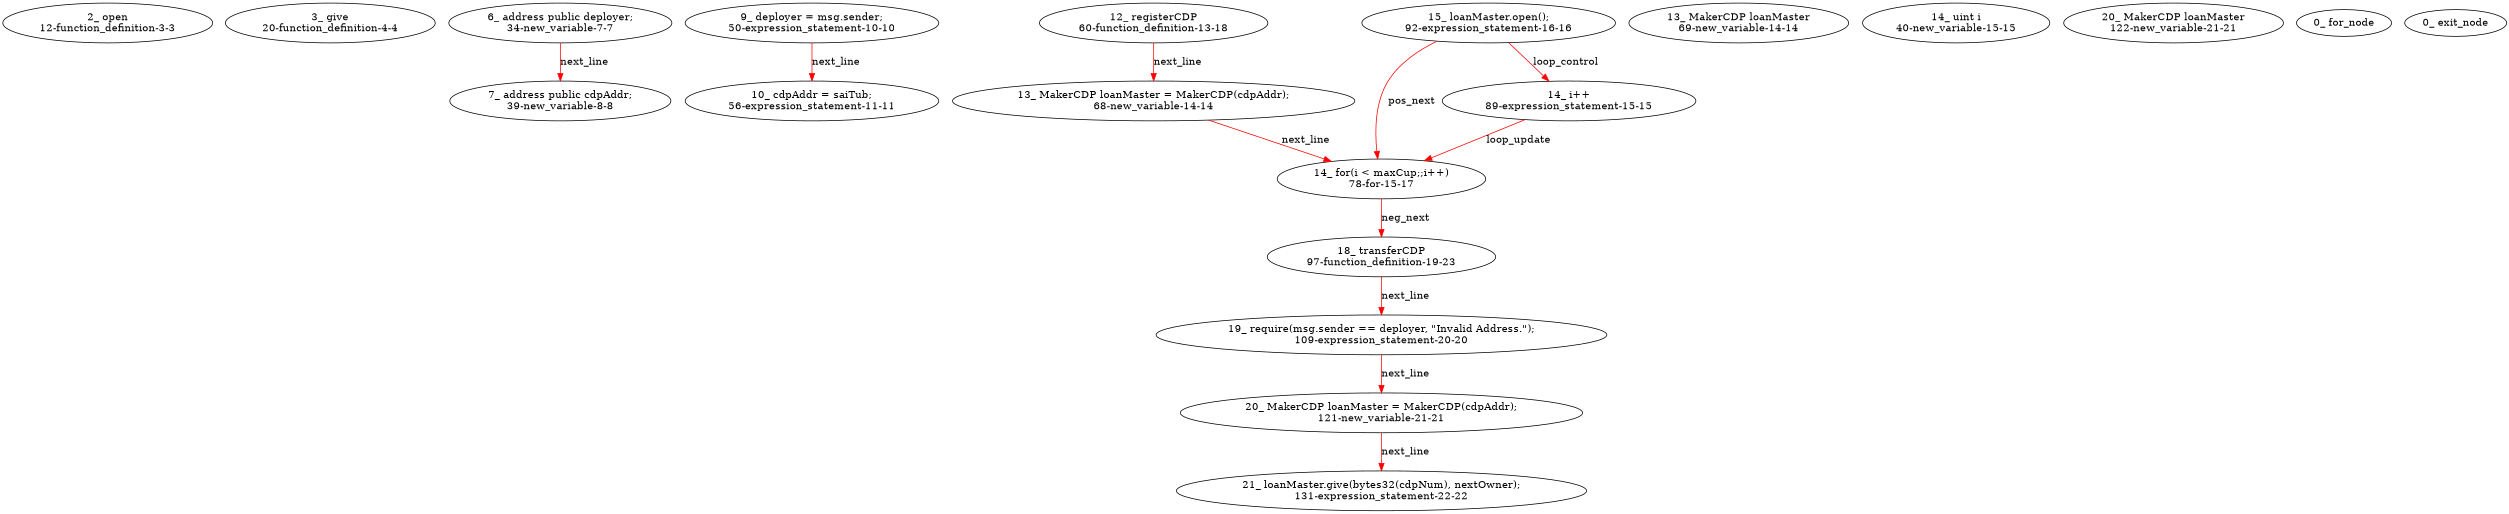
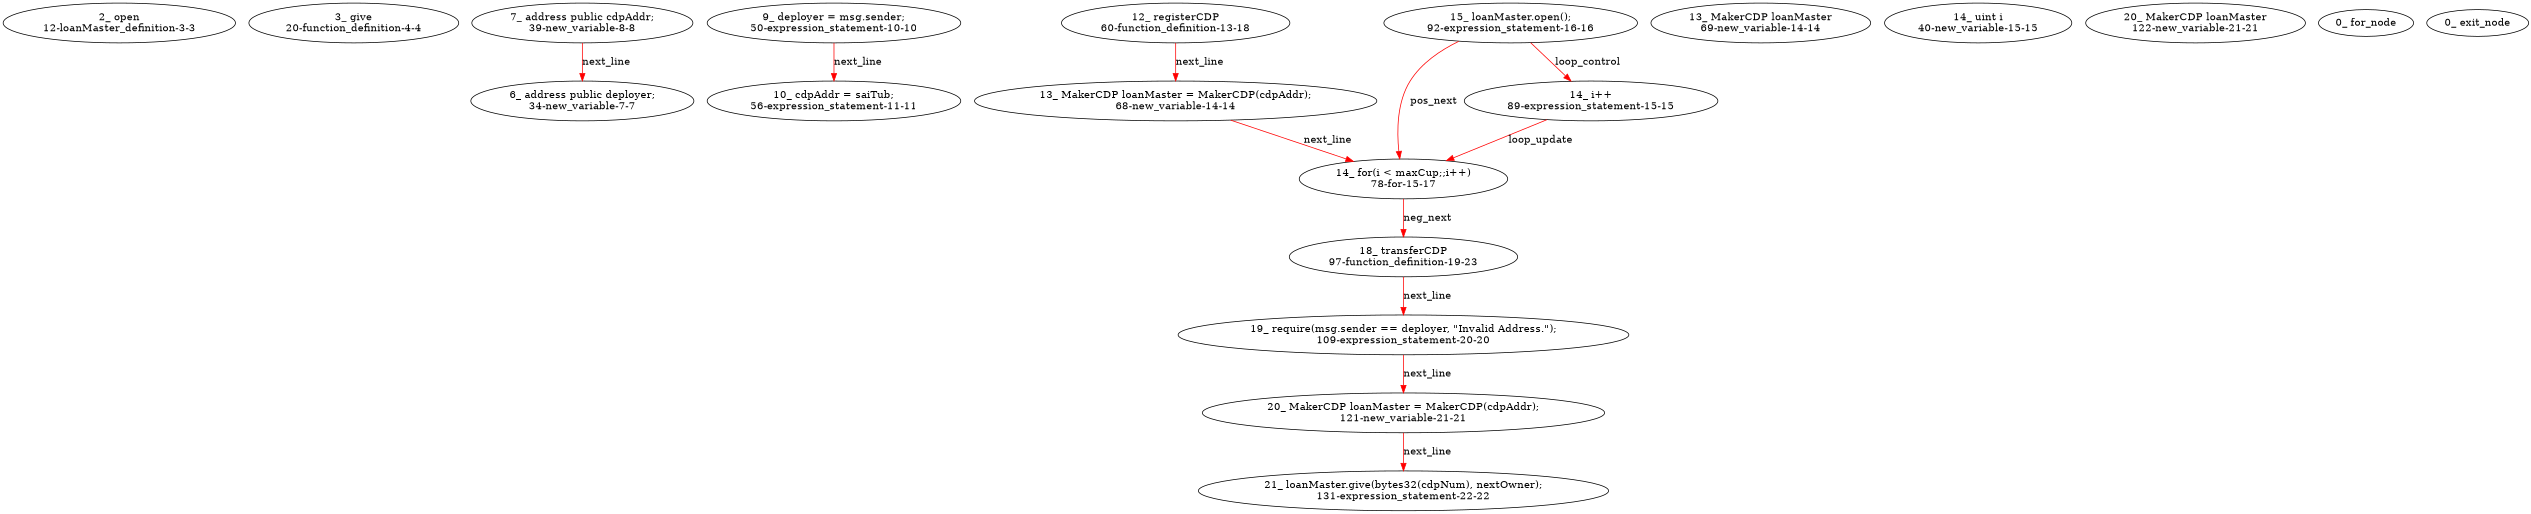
  digraph {
    node [type_label=new_variable]
    edge [color=red controlflow_type=next_line edge_type=CFG_edge]
-   n1 [label="2_ open\n12-function_definition-3-3" type_label=function_definition]
+   n1 [label="2_ open\n12-loanMaster_definition-3-3" type_label=function_definition]
    n2 [label="3_ give\n20-function_definition-4-4" type_label=function_definition]
    n3 [label="6_ address public deployer;\n34-new_variable-7-7"]
    n4 [label="7_ address public cdpAddr;\n39-new_variable-8-8"]
    n5 [label="9_ deployer = msg.sender;\n50-expression_statement-10-10" type_label=expression_statement]
    n6 [label="10_ cdpAddr = saiTub;\n56-expression_statement-11-11" type_label=expression_statement]
    n7 [label="12_ registerCDP\n60-function_definition-13-18" type_label=function_definition]
    n8 [label="13_ MakerCDP loanMaster = MakerCDP(cdpAddr);\n68-new_variable-14-14"]
    n9 [label="14_ for(i < maxCup;;i++)\n78-for-15-17" type_label=for]
    n10 [label="18_ transferCDP\n97-function_definition-19-23" type_label=function_definition]
    n11 [label="13_ MakerCDP loanMaster\n69-new_variable-14-14"]
    n12 [label="15_ loanMaster.open();\n92-expression_statement-16-16" type_label=expression_statement]
    n13 [label="14_ i++\n89-expression_statement-15-15" type_label=expression_statement]
    n14 [label="19_ require(msg.sender == deployer, \"Invalid Address.\");\n109-expression_statement-20-20" type_label=expression_statement]
    n15 [label="14_ uint i\n40-new_variable-15-15"]
    n16 [label="20_ MakerCDP loanMaster = MakerCDP(cdpAddr);\n121-new_variable-21-21"]
    n17 [label="21_ loanMaster.give(bytes32(cdpNum), nextOwner);\n131-expression_statement-22-22" type_label=expression_statement]
    n18 [label="20_ MakerCDP loanMaster\n122-new_variable-21-21"]
    n19 [label="0_ for_node" type_label=start]
    n20 [label="0_ exit_node" type_label=exit]
-   n3 -> n4 [label=next_line]
+   n4 -> n3 [label=next_line]
    n5 -> n6 [label=next_line]
    n7 -> n8 [label=next_line]
    n8 -> n9 [label=next_line]
    n9 -> n10 [controlflow_type=neg_next label=neg_next]
    n10 -> n14 [label=next_line]
    n12 -> n9 [controlflow_type=pos_next label=pos_next]
    n12 -> n13 [controlflow_type=loop_control label=loop_control]
    n13 -> n9 [controlflow_type=loop_update label=loop_update]
    n14 -> n16 [label=next_line]
    n16 -> n17 [label=next_line]
  }
